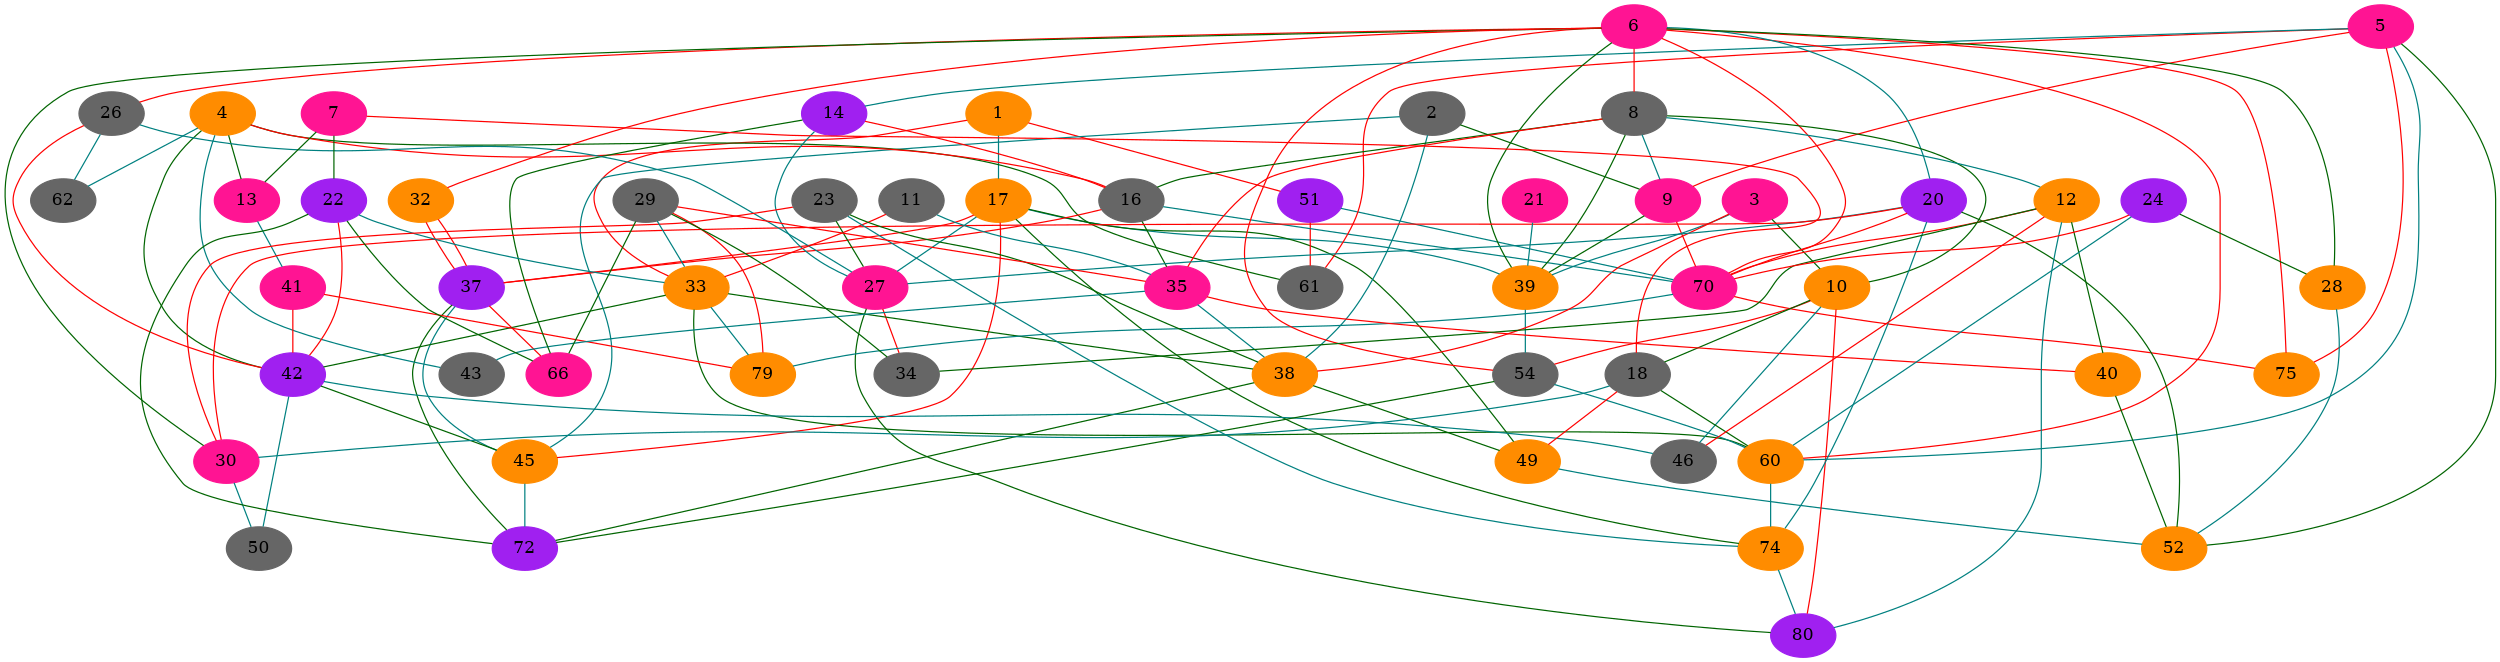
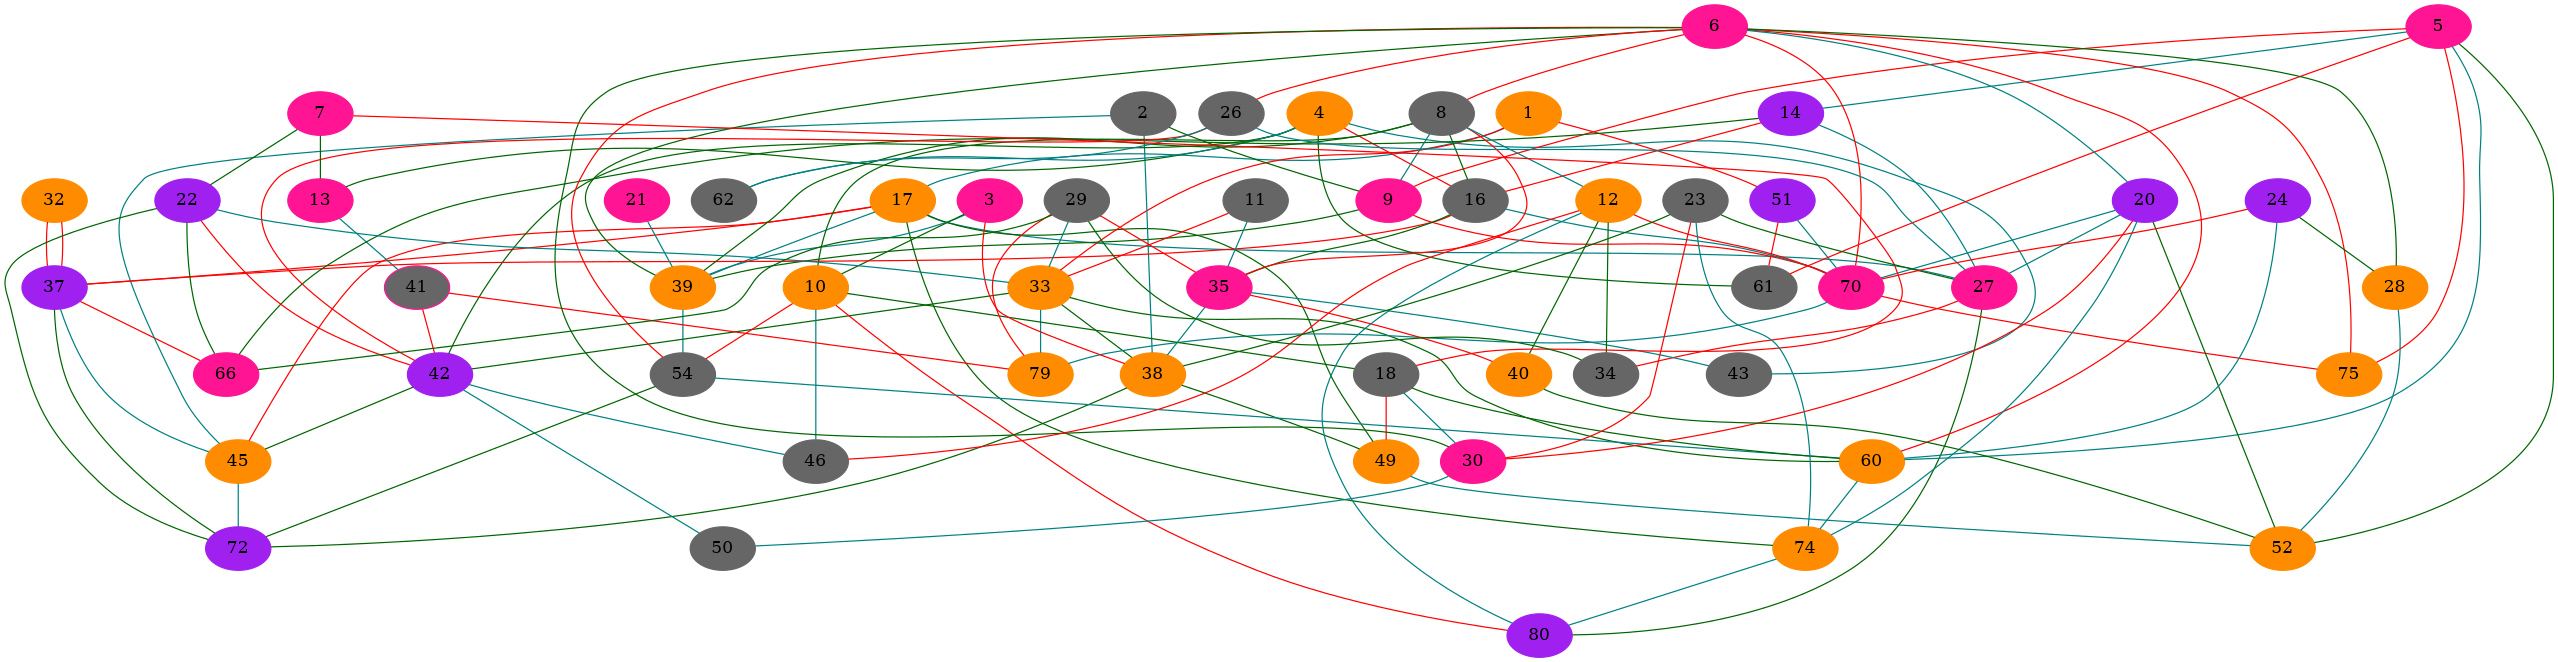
  graph {
    node [color=darkorange style=filled]
    edge [color=teal]
    17 [super="+25"]
    45 [super="+48"]
    39 [super="+73"]
    27 [color=deeppink super="+64"]
    37 [color=purple super="+44"]
    49
    74
    1
    33
    51 [color=purple]
    38 [super="+69"]
    42 [color=purple super="+53"]
    60 [super="+67"]
    79
    61 [color=gray40]
    n16 [color=deeppink label=70 super="+76"]
    9 [color=deeppink super="+36"]
    2 [color=gray40]
    72 [color=purple]
    10 [super="+63"]
    54 [color=gray40 super="+58"]
    18 [color=gray40]
    46 [color=gray40]
    80 [color=purple]
    3 [color=deeppink]
    4 [super="+19"]
    13 [color=deeppink]
    16 [color=gray40 super="+47"]
    43 [color=gray40]
    62 [color=gray40]
-   41 [color=deeppink]
+   41 [color=deeppink fillcolor=gray40]
    35 [color=deeppink super="+70"]
    50 [color=gray40]
    5 [color=deeppink super="+55"]
    14 [color=purple]
    52 [super="+56"]
    75
    66 [color=deeppink super="+68"]
    6 [color=deeppink super="+15"]
    8 [color=gray40 super="+77"]
    20 [color=purple super="+78"]
    26 [color=gray40]
    28
    30 [color=deeppink super="+59"]
    32
    12 [super="+65"]
    7 [color=deeppink]
    22 [color=purple]
    34 [color=gray40]
    40
    11 [color=gray40]
    21 [color=deeppink]
    23 [color=gray40]
    24 [color=purple]
    29 [color=gray40 super="+31"]
    17 -- 45 [color=red]
    17 -- 39
    17 -- 27
    17 -- 37 [color=red]
    17 -- 49 [color=darkgreen]
    17 -- 74 [color=darkgreen]
    45 -- 72
    39 -- 54
    27 -- 80 [color=darkgreen]
    27 -- 34 [color=red]
    37 -- 45
    37 -- 72 [color=darkgreen]
    37 -- 66 [color=red]
    49 -- 52
    74 -- 80
    1 -- 17
    1 -- 33 [color=red]
    1 -- 51 [color=red]
    33 -- 38 [color=darkgreen]
    33 -- 42 [color=darkgreen]
    33 -- 60 [color=darkgreen]
    33 -- 79
    51 -- 61 [color=red]
    51 -- n16
    38 -- 49 [color=darkgreen]
    38 -- 72 [color=darkgreen]
    42 -- 45 [color=darkgreen]
    42 -- 46
    42 -- 50
    60 -- 74
    n16 -- 79
    n16 -- 75 [color=red]
    9 -- 39 [color=darkgreen]
    9 -- n16 [color=red weight=2]
    2 -- 45
    2 -- 38 [weight=2]
    2 -- 9 [color=darkgreen]
    10 -- 54 [color=red]
    10 -- 18 [color=darkgreen]
    10 -- 46
    10 -- 80 [color=red]
    54 -- 60
    54 -- 72 [color=darkgreen]
    18 -- 49 [color=red]
    18 -- 60 [color=darkgreen]
    18 -- 30
    3 -- 39
    3 -- 38 [color=red]
    3 -- 10 [color=darkgreen]
    4 -- 42 [color=darkgreen]
    4 -- 61 [color=darkgreen]
    4 -- 13 [color=darkgreen]
    4 -- 16 [color=red]
    4 -- 43
    4 -- 62
    13 -- 41
    16 -- 37 [color=red]
    16 -- n16
    16 -- 35 [color=darkgreen]
    41 -- 42 [color=red]
    41 -- 79 [color=red]
    35 -- 38
    35 -- 43
    35 -- 40 [color=red]
    5 -- 60
    5 -- 61 [color=red]
    5 -- 9 [color=red]
    5 -- 14
    5 -- 52 [color=darkgreen]
    5 -- 75 [color=red]
    14 -- 27
    14 -- 16 [color=red]
    14 -- 66 [color=darkgreen]
    6 -- 39 [color=darkgreen]
    6 -- 60 [color=red]
    6 -- n16 [color=red]
    6 -- 54 [color=red]
    6 -- 75 [color=red]
    6 -- 8 [color=red]
    6 -- 20
    6 -- 26 [color=red]
    6 -- 28 [color=darkgreen]
    6 -- 30 [color=darkgreen]
-   6 -- 32 [color=red]
    8 -- 39 [color=darkgreen]
    8 -- 9
    8 -- 10 [color=darkgreen]
    8 -- 16 [color=darkgreen]
    8 -- 35 [color=red]
    8 -- 12
    20 -- 27
    20 -- 74
-   20 -- n16 [color=red]
+   20 -- n16
    20 -- 52 [color=darkgreen]
    20 -- 30 [color=red]
    26 -- 27
    26 -- 42 [color=red]
    26 -- 62
    28 -- 52
    30 -- 50
    32 -- 37 [color=red]
    32 -- 37 [color=red]
    12 -- n16 [color=red]
    12 -- 46 [color=red]
    12 -- 80
    12 -- 34 [color=darkgreen weight=2]
    12 -- 40 [color=darkgreen]
    7 -- 18 [color=red]
    7 -- 13 [color=darkgreen]
    7 -- 22 [color=darkgreen]
    22 -- 33
    22 -- 42 [color=red]
    22 -- 72 [color=darkgreen]
    22 -- 66 [color=darkgreen]
    40 -- 52 [color=darkgreen]
    11 -- 33 [color=red]
    11 -- 35
    21 -- 39
    23 -- 27 [color=darkgreen]
    23 -- 74
    23 -- 38 [color=darkgreen]
    23 -- 30 [color=red]
    24 -- 60
    24 -- n16 [color=red]
    24 -- 28 [color=darkgreen]
    29 -- 33
    29 -- 79 [color=red]
    29 -- 35 [color=red]
    29 -- 66 [color=darkgreen]
    29 -- 34 [color=darkgreen]
  }
